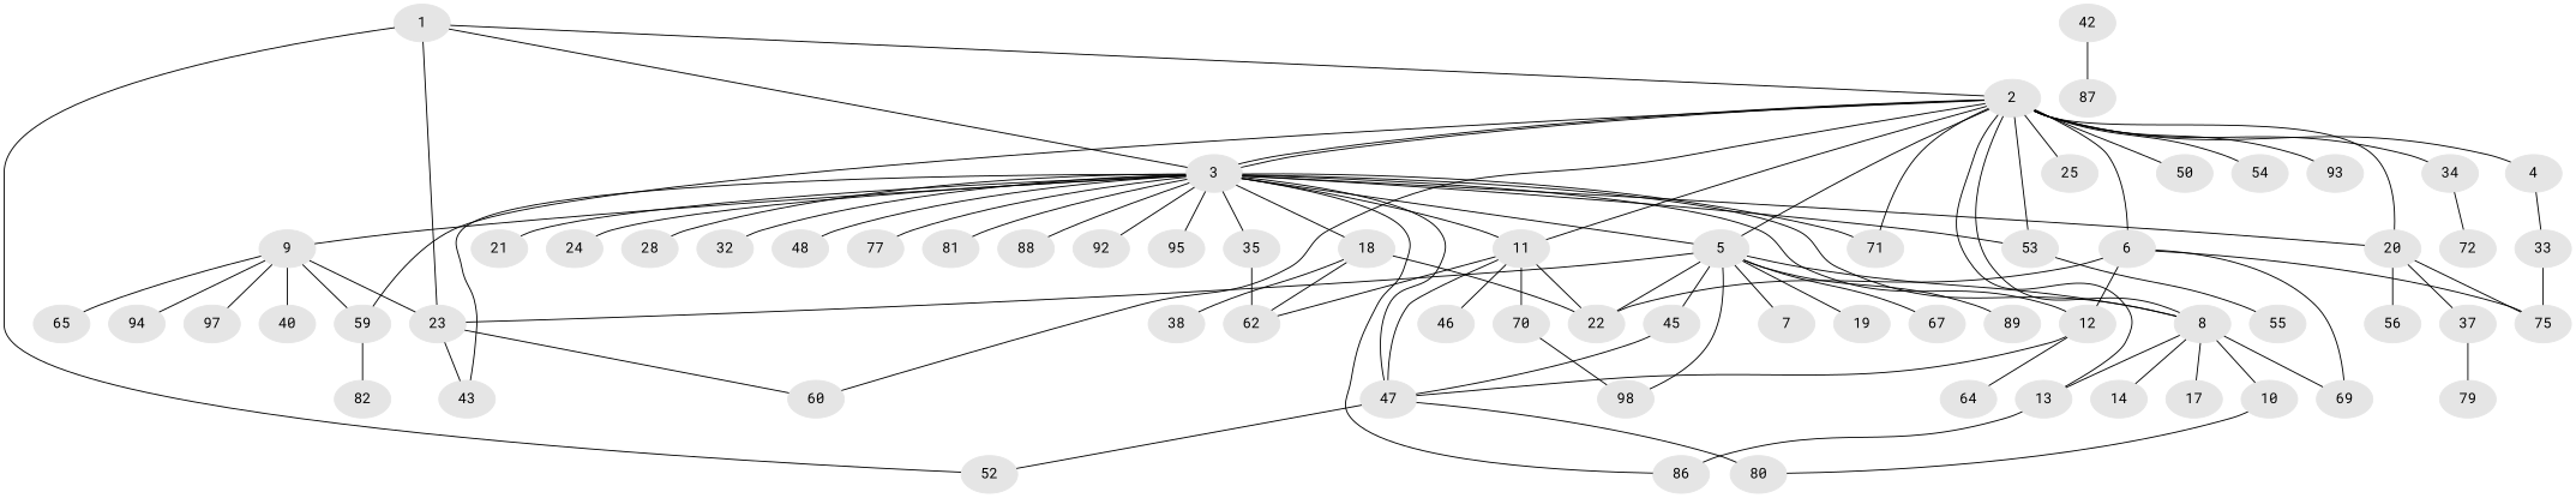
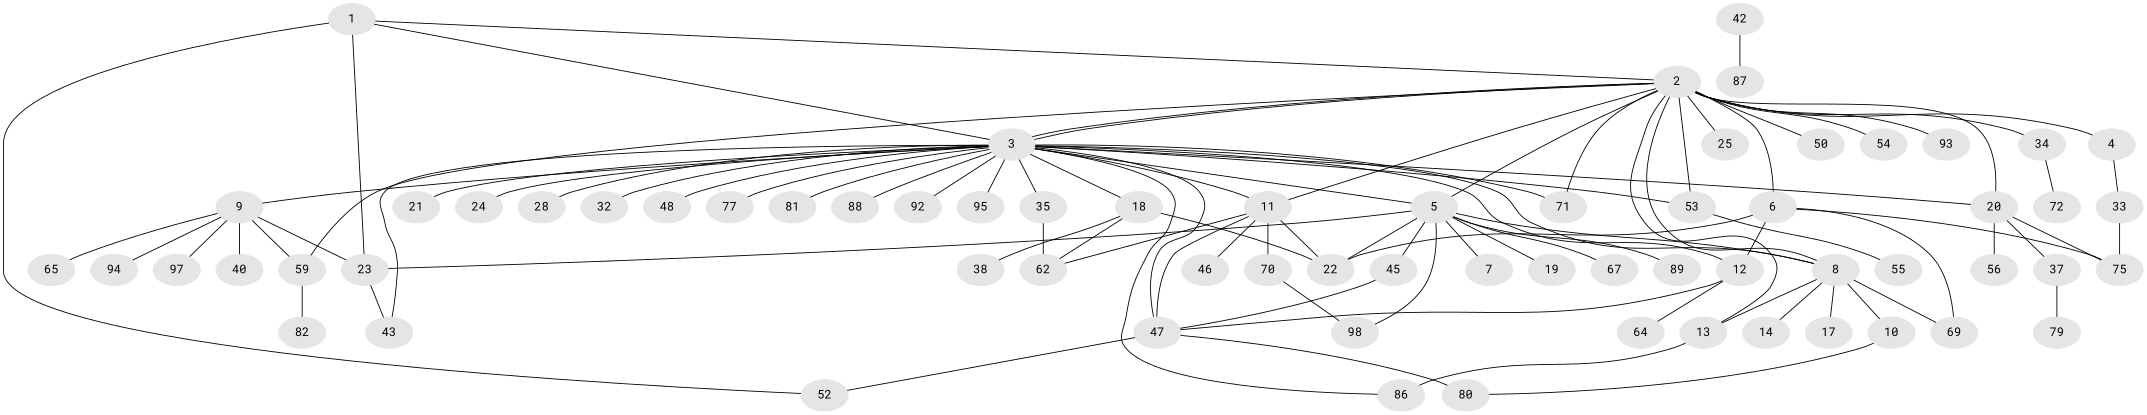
  graph {
    fontname="Roboto Mono"
    node [color=gray90 fontname="Roboto Mono" style=filled]
    edge [fontname="Roboto Mono"]
    2 [super="+30"]
    3 [super="+15"]
    4 [super="+36"]
    5 [super="+29"]
    6 [super="+16"]
    8 [super="+90"]
    11 [super="+58"]
    13 [super="+78"]
    20 [super="+27"]
    25
    34
    50
    53 [super="+57"]
    54
    59
-   60 [super="+91"]
    71
    93
    1
    23 [super="+51"]
    52 [super="+96"]
    9 [super="+63"]
    12 [super="+31"]
    18 [super="+26"]
    21
    24
    28
    32
    35 [super="+74"]
    43
    47 [super="+49"]
    48
    77
    81
    86
    88
    92
    95
    33 [super="+83"]
    7
    19
    22 [super="+61"]
    45
    67
    89
    98
    69
    75 [super="+85"]
    10 [super="+41"]
    14
    17 [super="+39"]
    46
    62 [super="+68"]
    70 [super="+73"]
    37 [super="+76"]
    56
    72
    55
    82
    40 [super="+44"]
    65
    94
    97
    64
    38
    80
    42
    87
    79
    2 -- 3
    2 -- 3
    2 -- 4
    2 -- 5
    2 -- 6
    2 -- 8
    2 -- 11
    2 -- 13
    2 -- 20 [weight=2]
    2 -- 25
    2 -- 34 [weight=2]
    2 -- 50
    2 -- 53
    2 -- 54
    2 -- 59
-   2 -- 60
    2 -- 71
    2 -- 93
    3 -- 5
    3 -- 8
    3 -- 11
    3 -- 20
    3 -- 53 [weight=2]
    3 -- 71
    3 -- 9
    3 -- 12
    3 -- 18
    3 -- 21 [weight=2]
    3 -- 24
    3 -- 28
    3 -- 32
    3 -- 35
    3 -- 43
    3 -- 47
    3 -- 48
    3 -- 77
    3 -- 81
    3 -- 86
    3 -- 88
    3 -- 92
    3 -- 95
    4 -- 33
    5 -- 8
    5 -- 23
    5 -- 7
    5 -- 19
    5 -- 22
    5 -- 45
    5 -- 67
    5 -- 89
    5 -- 98
    6 -- 12
    6 -- 22
    6 -- 69
    6 -- 75
    8 -- 13
    8 -- 69
    8 -- 10
    8 -- 14
    8 -- 17
    11 -- 47 [weight=2]
    11 -- 22
    11 -- 46
    11 -- 62
    11 -- 70
    13 -- 86
    20 -- 75
    20 -- 37
    20 -- 56
    34 -- 72
    53 -- 55
    59 -- 82
    1 -- 2
    1 -- 3
    1 -- 23
    1 -- 52
-   23 -- 60
    23 -- 43
    9 -- 59
    9 -- 23
    9 -- 40
    9 -- 65
    9 -- 94
    9 -- 97
    12 -- 47
    12 -- 64
    18 -- 22
    18 -- 62
    18 -- 38
    35 -- 62
    47 -- 52
    47 -- 80
    33 -- 75
    45 -- 47
    10 -- 80
    70 -- 98
    37 -- 79
    42 -- 87
  }
